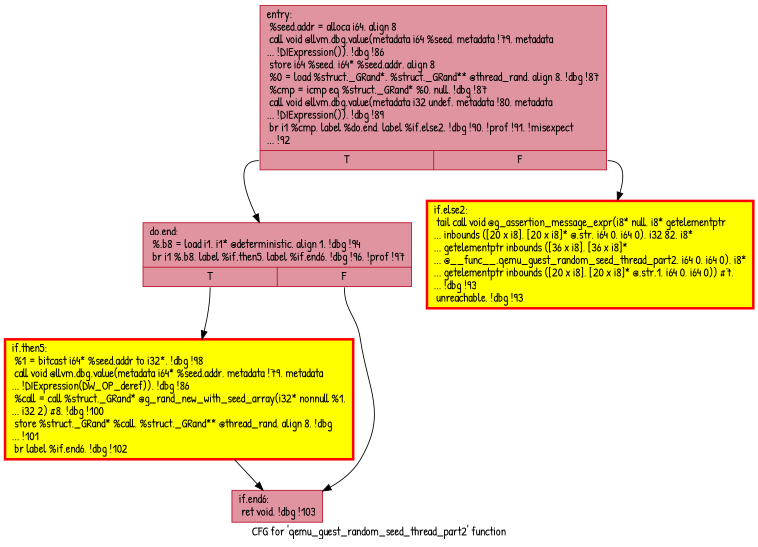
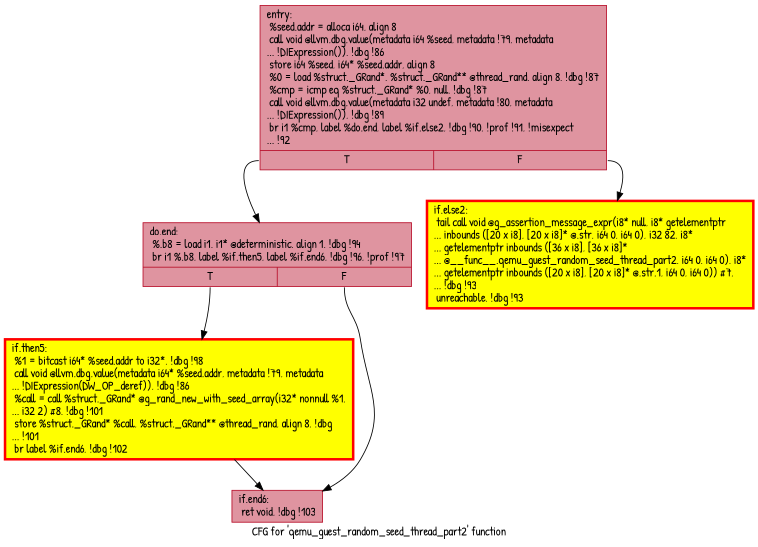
  digraph {
    label="CFG for 'qemu_guest_random_seed_thread_part2' function"
    fontname="Patrick Hand"
    node [color="#b70d28ff" fillcolor="#b70d2870" shape=record style=filled fontname="Patrick Hand"]
    edge [tailport=s0 fontname="Patrick Hand"]
    n1 [label="{entry:\l  %seed.addr = alloca i64, align 8\l  call void @llvm.dbg.value(metadata i64 %seed, metadata !79, metadata\l... !DIExpression()), !dbg !86\l  store i64 %seed, i64* %seed.addr, align 8\l  %0 = load %struct._GRand*, %struct._GRand** @thread_rand, align 8, !dbg !87\l  %cmp = icmp eq %struct._GRand* %0, null, !dbg !87\l  call void @llvm.dbg.value(metadata i32 undef, metadata !80, metadata\l... !DIExpression()), !dbg !89\l  br i1 %cmp, label %do.end, label %if.else2, !dbg !90, !prof !91, !misexpect\l... !92\l|{<s0>T|<s1>F}}"]
    n2 [label="{do.end:                                           \l  %.b8 = load i1, i1* @deterministic, align 1, !dbg !94\l  br i1 %.b8, label %if.then5, label %if.end6, !dbg !96, !prof !97\l|{<s0>T|<s1>F}}"]
    n3 [color=red fillcolor=yellow label="{if.else2:                                         \l  tail call void @g_assertion_message_expr(i8* null, i8* getelementptr\l... inbounds ([20 x i8], [20 x i8]* @.str, i64 0, i64 0), i32 82, i8*\l... getelementptr inbounds ([36 x i8], [36 x i8]*\l... @__func__.qemu_guest_random_seed_thread_part2, i64 0, i64 0), i8*\l... getelementptr inbounds ([20 x i8], [20 x i8]* @.str.1, i64 0, i64 0)) #7,\l... !dbg !93\l  unreachable, !dbg !93\l}" penwidth=3.0]
-   n4 [color=red fillcolor=yellow label="{if.then5:                                         \l  %1 = bitcast i64* %seed.addr to i32*, !dbg !98\l  call void @llvm.dbg.value(metadata i64* %seed.addr, metadata !79, metadata\l... !DIExpression(DW_OP_deref)), !dbg !86\l  %call = call %struct._GRand* @g_rand_new_with_seed_array(i32* nonnull %1,\l... i32 2) #8, !dbg !100\l  store %struct._GRand* %call, %struct._GRand** @thread_rand, align 8, !dbg\l... !101\l  br label %if.end6, !dbg !102\l}" penwidth=3.0]
+   n4 [color=red fillcolor=yellow label="{if.then5:                                         \l  %1 = bitcast i64* %seed.addr to i32*, !dbg !98\l  call void @llvm.dbg.value(metadata i64* %seed.addr, metadata !79, metadata\l... !DIExpression(DW_OP_deref)), !dbg !86\l  %call = call %struct._GRand* @g_rand_new_with_seed_array(i32* nonnull %1,\l... i32 2) #8, !dbg !101\l  store %struct._GRand* %call, %struct._GRand** @thread_rand, align 8, !dbg\l... !101\l  br label %if.end6, !dbg !102\l}" penwidth=3.0]
    n5 [label="{if.end6:                                          \l  ret void, !dbg !103\l}"]
    n1 -> n2
    n1 -> n3 [tailport=s1]
    n2 -> n4
    n2 -> n5 [tailport=s1]
    n4 -> n5 [tailport=""]
  }
